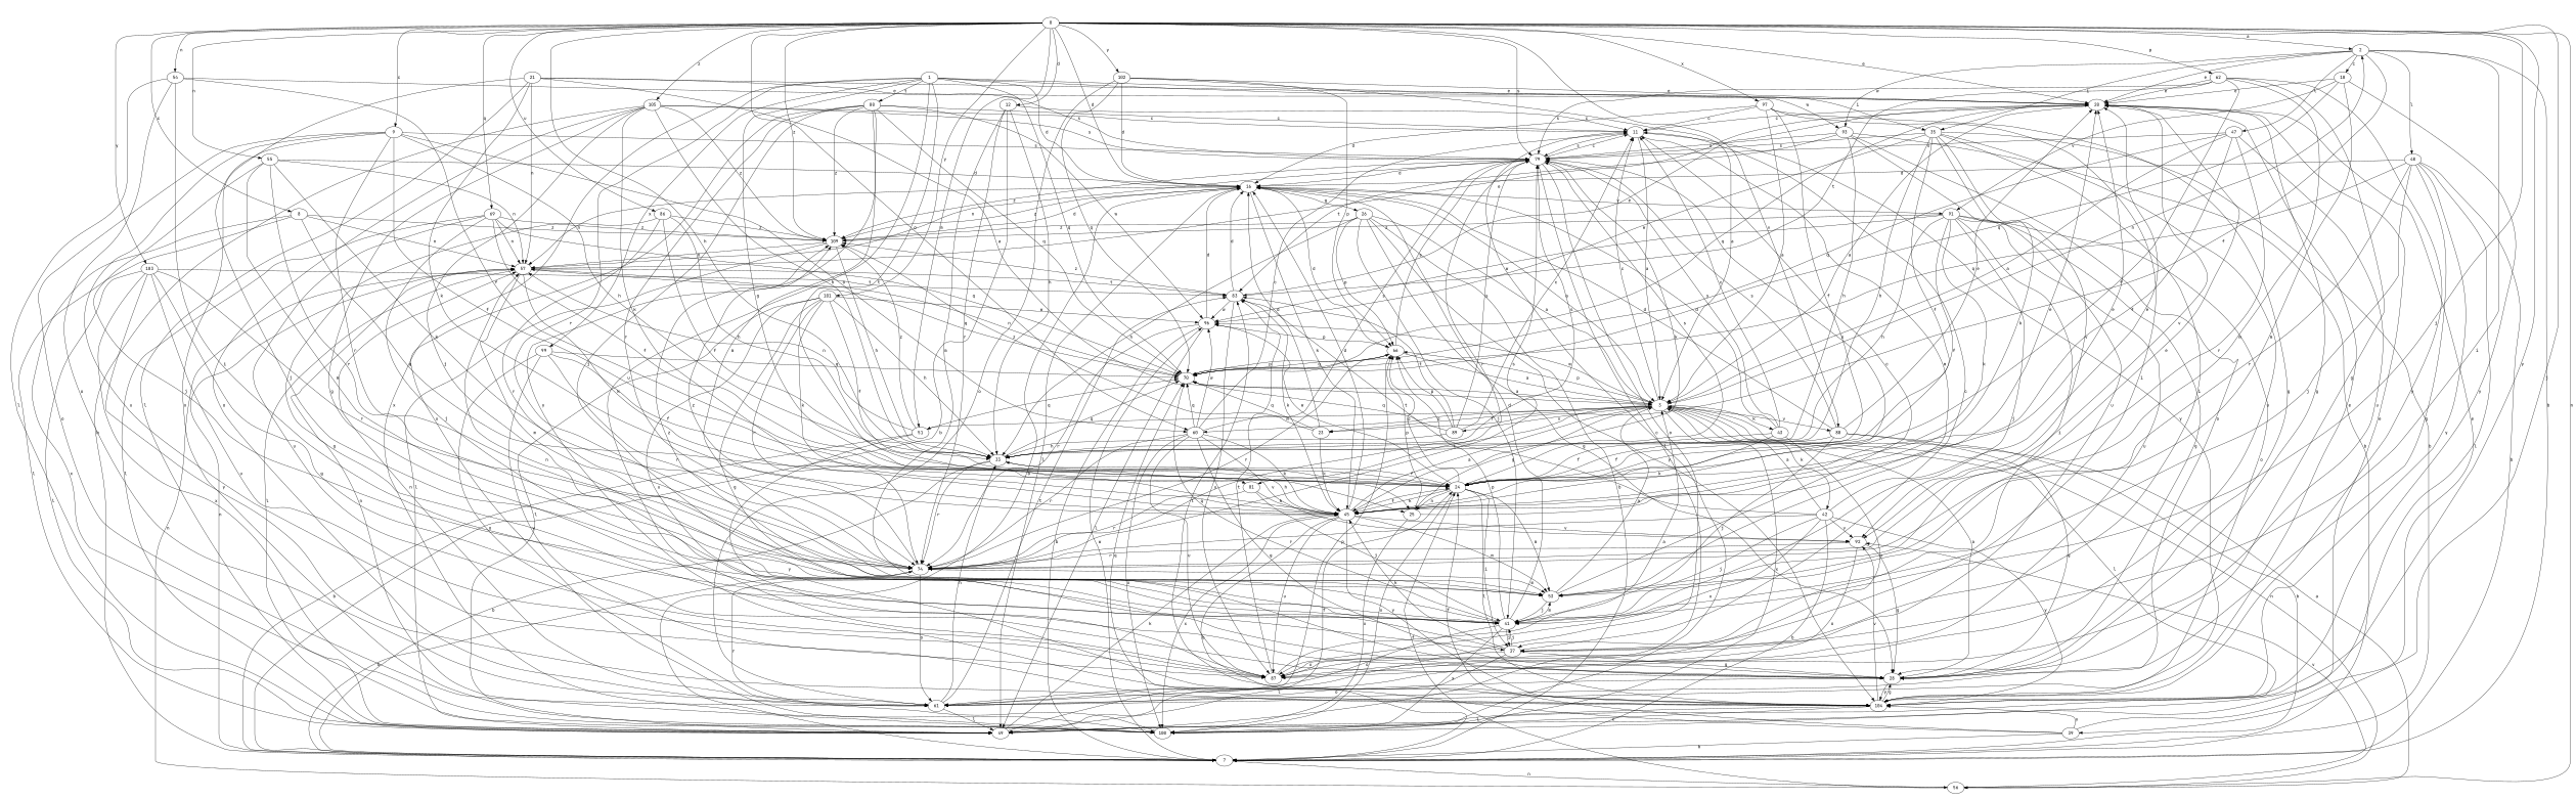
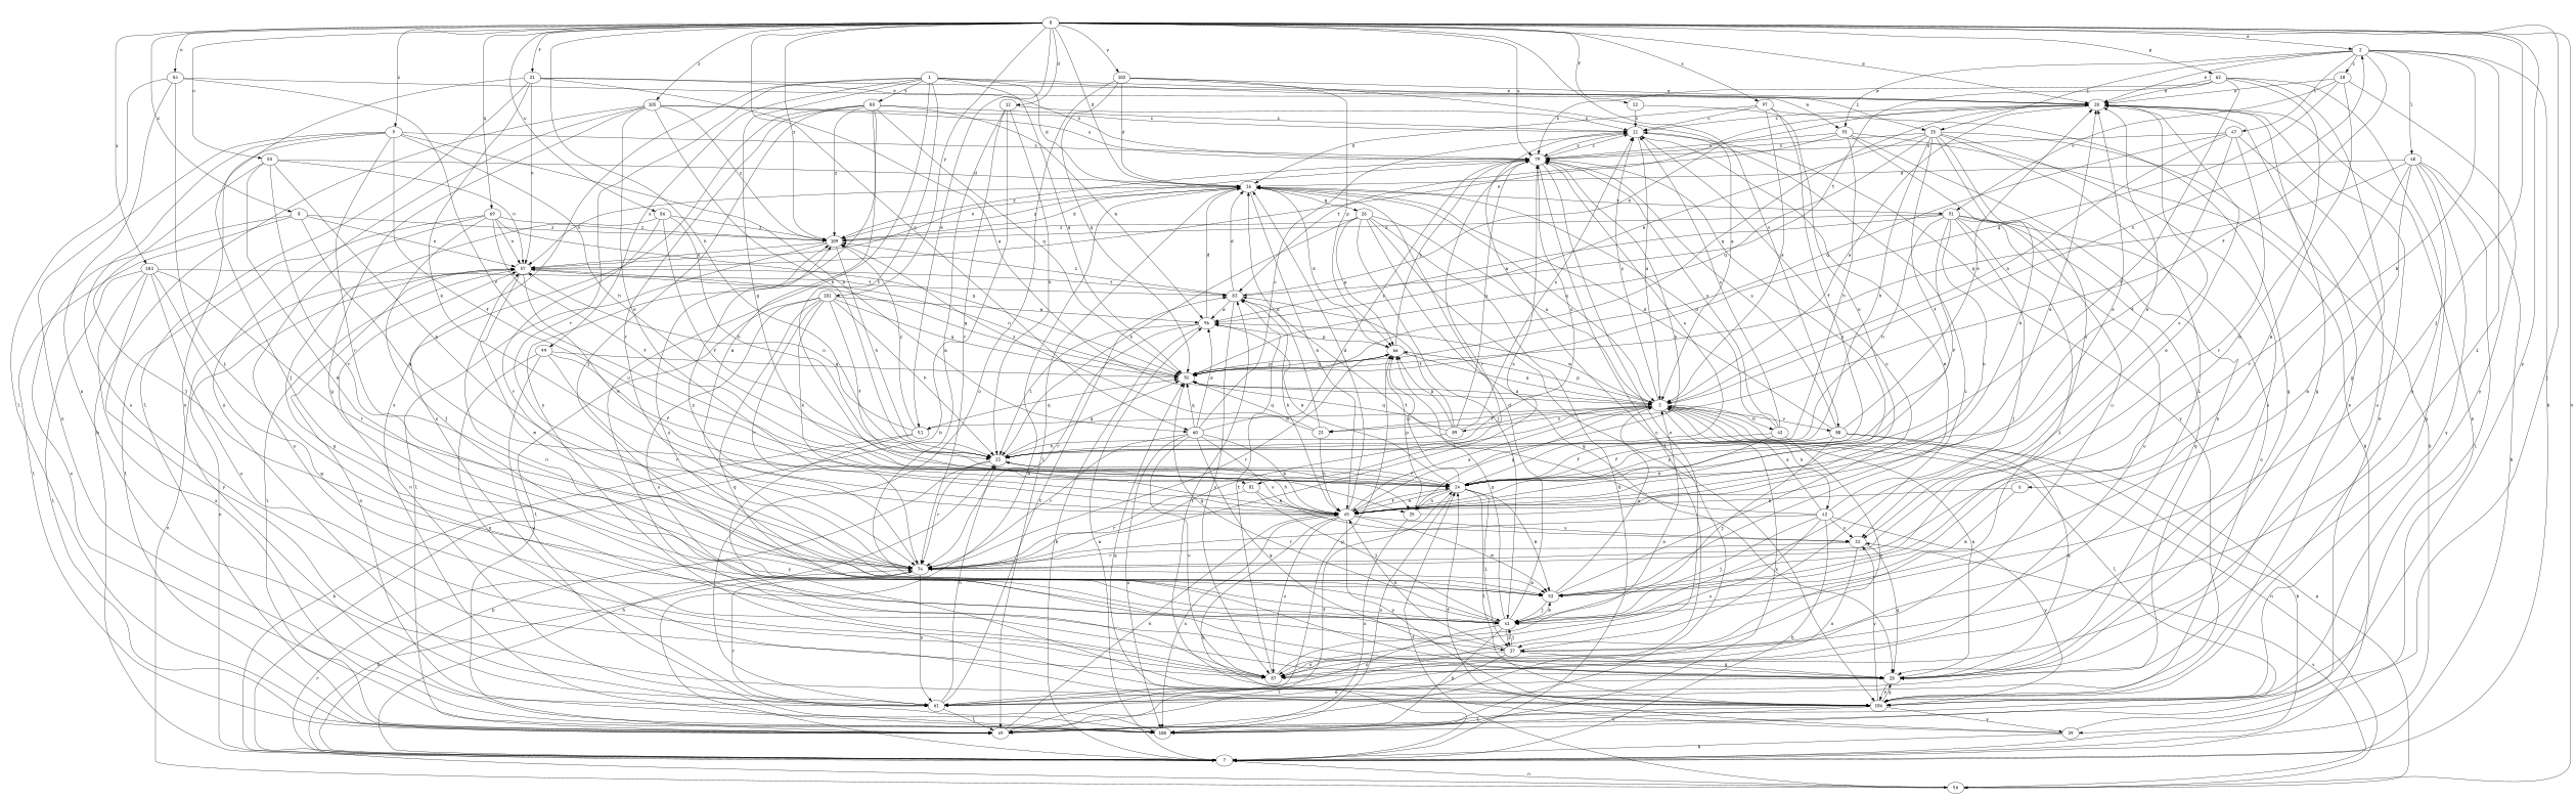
  strict digraph {
    fontname="JetBrains Mono"
    node [fontname="JetBrains Mono"]
    edge [fontname="JetBrains Mono"]
    0
    2
    8
    9
    12
    16
    20
    21
+   22
    33
    39
    41
    51
    54
    55
    56
    60
    62
    69
    79
    86
    88
    97
    101
    102
    103
    104
    105
    109
    35
    93
+   6
    7
    10
    23
    37
    47
    48
    25
    100
    49
    57
    74
    87
    24
    61
    11
    53
    3
    45
    91
    26
    70
    28
-   92
+   92 [label=32]
    66
    96
    83
    1
    80
    81
    99
    42
    43
    89
    0 -> 2 [label=a]
    0 -> 8 [label=c]
    0 -> 9 [label=c]
    0 -> 12 [label=d]
    0 -> 16 [label=d]
    0 -> 20 [label=e]
+   0 -> 21 [label=f]
+   0 -> 22 [label=f]
    0 -> 33 [label=h]
    0 -> 39 [label=j]
    0 -> 41 [label=j]
    0 -> 51 [label=m]
    0 -> 54 [label=n]
    0 -> 55 [label=n]
    0 -> 56 [label=n]
    0 -> 60 [label=o]
    0 -> 62 [label=p]
    0 -> 69 [label=q]
    0 -> 79 [label=s]
    0 -> 86 [label=u]
    0 -> 88 [label=v]
    0 -> 97 [label=x]
    0 -> 101 [label=y]
    0 -> 102 [label=y]
    0 -> 103 [label=y]
    0 -> 104 [label=y]
    0 -> 105 [label=z]
    0 -> 109 [label=z]
    2 -> 20 [label=e]
    2 -> 35 [label=i]
    2 -> 93 [label=w]
+   2 -> 6 [label=b]
    2 -> 7 [label=b]
    2 -> 10 [label=c]
    2 -> 23 [label=f]
    2 -> 37 [label=i]
    2 -> 47 [label=l]
    2 -> 48 [label=l]
    8 -> 109 [label=z]
    8 -> 25 [label=g]
    8 -> 100 [label=x]
    8 -> 49 [label=l]
    8 -> 57 [label=n]
    9 -> 33 [label=h]
    9 -> 41 [label=j]
    9 -> 60 [label=o]
    9 -> 79 [label=s]
    9 -> 74 [label=r]
    9 -> 87 [label=u]
    9 -> 24 [label=f]
    9 -> 61 [label=o]
    12 -> 33 [label=h]
    12 -> 7 [label=b]
    12 -> 74 [label=r]
    12 -> 11 [label=c]
    12 -> 53 [label=m]
    16 -> 109 [label=z]
    16 -> 7 [label=b]
    16 -> 49 [label=l]
    16 -> 57 [label=n]
    16 -> 3 [label=a]
    16 -> 45 [label=k]
    16 -> 91 [label=v]
    16 -> 26 [label=g]
    20 -> 11 [label=c]
    20 -> 3 [label=a]
    20 -> 70 [label=q]
    20 -> 28 [label=g]
    20 -> 92 [label=v]
    21 -> 20 [label=e]
    21 -> 79 [label=s]
    21 -> 100 [label=x]
    21 -> 49 [label=l]
    21 -> 57 [label=n]
    21 -> 3 [label=a]
    21 -> 45 [label=k]
+   22 -> 11 [label=c]
+   22 -> 45 [label=k]
    33 -> 79 [label=s]
    33 -> 7 [label=b]
    33 -> 74 [label=r]
    33 -> 24 [label=f]
    33 -> 70 [label=q]
    39 -> 20 [label=e]
-   39 -> 104 [label=y]
+   104 -> 39 [label=y]
    39 -> 7 [label=b]
    39 -> 24 [label=f]
    39 -> 70 [label=q]
    41 -> 16 [label=d]
    41 -> 109 [label=z]
    41 -> 37 [label=i]
-   41 -> 100 [label=x]
+   41 -> 100 [label=b]
    41 -> 61 [label=o]
    41 -> 53 [label=m]
    41 -> 70 [label=q]
    41 -> 66 [label=p]
    51 -> 104 [label=y]
    51 -> 109 [label=z]
    51 -> 7 [label=b]
    51 -> 57 [label=n]
    51 -> 70 [label=q]
    54 -> 20 [label=e]
    54 -> 37 [label=i]
    54 -> 49 [label=l]
    54 -> 24 [label=f]
    54 -> 61 [label=o]
    55 -> 16 [label=d]
    55 -> 41 [label=j]
    55 -> 57 [label=n]
    55 -> 74 [label=r]
    55 -> 53 [label=m]
    55 -> 45 [label=k]
    56 -> 57 [label=n]
+   56 -> 74 [label=r]
    56 -> 24 [label=f]
    56 -> 3 [label=a]
    56 -> 92 [label=v]
    60 -> 79 [label=s]
    60 -> 100 [label=x]
    60 -> 74 [label=r]
    60 -> 87 [label=u]
    60 -> 11 [label=c]
    60 -> 45 [label=k]
    60 -> 70 [label=q]
    60 -> 28 [label=g]
    60 -> 92 [label=v]
    60 -> 96 [label=w]
    62 -> 20 [label=e]
    62 -> 79 [label=s]
    62 -> 104 [label=y]
    62 -> 24 [label=f]
    62 -> 53 [label=m]
    62 -> 28 [label=g]
    62 -> 83 [label=t]
    69 -> 41 [label=j]
    69 -> 109 [label=z]
    69 -> 49 [label=l]
    69 -> 57 [label=n]
    69 -> 87 [label=u]
    69 -> 24 [label=f]
    69 -> 70 [label=q]
-   79 -> 16 [label=d]
    79 -> 109 [label=z]
    79 -> 49 [label=l]
    79 -> 57 [label=n]
    79 -> 74 [label=r]
    79 -> 61 [label=o]
    79 -> 11 [label=c]
    79 -> 45 [label=k]
    86 -> 33 [label=h]
    86 -> 109 [label=z]
    86 -> 74 [label=r]
    86 -> 24 [label=f]
    86 -> 28 [label=g]
    88 -> 16 [label=d]
    88 -> 20 [label=e]
    88 -> 41 [label=j]
    88 -> 79 [label=s]
    88 -> 7 [label=b]
    88 -> 24 [label=f]
    88 -> 28 [label=g]
    97 -> 16 [label=d]
-   97 -> 37 [label=i]
    97 -> 24 [label=f]
    97 -> 11 [label=c]
    97 -> 3 [label=a]
    97 -> 28 [label=g]
    101 -> 33 [label=h]
    101 -> 49 [label=l]
    101 -> 74 [label=r]
    101 -> 87 [label=u]
    101 -> 24 [label=f]
    101 -> 45 [label=k]
+   101 -> 70 [label=q]
    101 -> 28 [label=g]
    101 -> 96 [label=w]
    102 -> 16 [label=d]
    102 -> 20 [label=e]
    102 -> 61 [label=o]
    102 -> 3 [label=a]
    102 -> 70 [label=q]
    102 -> 66 [label=p]
    103 -> 104 [label=y]
    103 -> 100 [label=x]
    103 -> 49 [label=l]
    103 -> 74 [label=r]
    103 -> 87 [label=u]
    103 -> 28 [label=g]
    103 -> 83 [label=t]
    104 -> 20 [label=e]
    104 -> 100 [label=x]
    104 -> 49 [label=l]
    104 -> 28 [label=g]
    104 -> 92 [label=v]
    104 -> 83 [label=t]
    105 -> 33 [label=h]
-   105 -> 41 [label=j]
    105 -> 79 [label=s]
    105 -> 109 [label=z]
    105 -> 7 [label=b]
    105 -> 61 [label=o]
    105 -> 11 [label=c]
    105 -> 45 [label=k]
    105 -> 28 [label=g]
    109 -> 16 [label=d]
    109 -> 33 [label=h]
    109 -> 49 [label=l]
    109 -> 57 [label=n]
    35 -> 33 [label=h]
    35 -> 79 [label=s]
    35 -> 7 [label=b]
    35 -> 37 [label=i]
    35 -> 87 [label=u]
    35 -> 24 [label=f]
    35 -> 45 [label=k]
+   35 -> 70 [label=q]
    35 -> 92 [label=v]
    35 -> 96 [label=w]
    93 -> 33 [label=h]
    93 -> 79 [label=s]
    93 -> 7 [label=b]
    93 -> 87 [label=u]
    93 -> 61 [label=o]
    93 -> 83 [label=t]
+   6 -> 53 [label=m]
+   6 -> 45 [label=k]
+   7 -> 33 [label=h]
    7 -> 56 [label=n]
    7 -> 57 [label=n]
    7 -> 96 [label=w]
    10 -> 20 [label=e]
    10 -> 104 [label=y]
    10 -> 53 [label=m]
    10 -> 91 [label=v]
    10 -> 70 [label=q]
    23 -> 16 [label=d]
    23 -> 109 [label=z]
    23 -> 45 [label=k]
    23 -> 70 [label=q]
    37 -> 41 [label=j]
    37 -> 49 [label=l]
    37 -> 57 [label=n]
    37 -> 87 [label=u]
    37 -> 11 [label=c]
    37 -> 45 [label=k]
    37 -> 28 [label=g]
    47 -> 79 [label=s]
    47 -> 74 [label=r]
    47 -> 87 [label=u]
    47 -> 24 [label=f]
    47 -> 3 [label=a]
    47 -> 70 [label=q]
    48 -> 16 [label=d]
-   48 -> 41 [label=j]
+   48 -> 41 [label=m]
    48 -> 104 [label=y]
    48 -> 7 [label=b]
    48 -> 49 [label=l]
    48 -> 74 [label=r]
    48 -> 70 [label=q]
    48 -> 28 [label=g]
    25 -> 20 [label=e]
    25 -> 100 [label=x]
    25 -> 66 [label=p]
    100 -> 20 [label=e]
    100 -> 57 [label=n]
    100 -> 74 [label=r]
    100 -> 11 [label=c]
    49 -> 24 [label=f]
    49 -> 45 [label=k]
    49 -> 66 [label=p]
    57 -> 20 [label=e]
    57 -> 49 [label=l]
    57 -> 53 [label=m]
    57 -> 45 [label=k]
    57 -> 70 [label=q]
    57 -> 83 [label=t]
    74 -> 79 [label=s]
    74 -> 109 [label=z]
    74 -> 7 [label=b]
    74 -> 61 [label=o]
    74 -> 53 [label=m]
    87 -> 3 [label=a]
    87 -> 83 [label=t]
    24 -> 79 [label=s]
    24 -> 104 [label=l]
    24 -> 37 [label=i]
    24 -> 25 [label=n]
    24 -> 100 [label=x]
    24 -> 53 [label=m]
    24 -> 45 [label=k]
    24 -> 66 [label=p]
    24 -> 96 [label=w]
    61 -> 33 [label=h]
    61 -> 49 [label=l]
    61 -> 57 [label=n]
    61 -> 83 [label=t]
    11 -> 79 [label=s]
    11 -> 104 [label=y]
    11 -> 53 [label=m]
    11 -> 3 [label=a]
    53 -> 20 [label=e]
    53 -> 41 [label=j]
    53 -> 11 [label=c]
    53 -> 3 [label=a]
    3 -> 2 [label=n]
    3 -> 51 [label=m]
    3 -> 56 [label=n]
-   3 -> 60 [label=o]
    3 -> 88 [label=v]
    3 -> 23 [label=f]
    3 -> 25 [label=g]
    3 -> 100 [label=x]
    3 -> 49 [label=l]
    3 -> 11 [label=c]
    3 -> 66 [label=p]
    3 -> 96 [label=w]
    3 -> 81 [label=t]
    3 -> 42 [label=k]
    3 -> 43 [label=k]
    3 -> 89 [label=v]
    45 -> 16 [label=d]
    45 -> 20 [label=e]
    45 -> 33 [label=h]
    45 -> 79 [label=s]
    45 -> 104 [label=y]
    45 -> 7 [label=b]
    45 -> 100 [label=x]
    45 -> 87 [label=u]
    45 -> 24 [label=f]
    45 -> 53 [label=m]
    45 -> 3 [label=a]
    45 -> 92 [label=v]
    91 -> 33 [label=h]
    91 -> 41 [label=j]
    91 -> 109 [label=z]
    91 -> 37 [label=i]
    91 -> 87 [label=u]
    91 -> 24 [label=f]
    91 -> 61 [label=o]
    91 -> 45 [label=k]
    91 -> 28 [label=g]
    91 -> 96 [label=w]
    26 -> 33 [label=h]
    26 -> 41 [label=j]
    26 -> 104 [label=y]
    26 -> 109 [label=z]
    26 -> 7 [label=b]
    26 -> 3 [label=a]
    26 -> 28 [label=g]
    26 -> 66 [label=p]
    70 -> 57 [label=n]
    70 -> 3 [label=a]
    70 -> 66 [label=p]
    28 -> 104 [label=y]
    28 -> 61 [label=o]
    28 -> 3 [label=a]
    92 -> 74 [label=r]
    92 -> 61 [label=o]
    92 -> 28 [label=g]
    66 -> 16 [label=d]
    66 -> 79 [label=s]
    66 -> 74 [label=r]
    66 -> 3 [label=a]
    66 -> 70 [label=q]
    96 -> 16 [label=d]
    96 -> 7 [label=b]
-   96 -> 49 [label=l]
+   96 -> 33 [label=l]
    96 -> 74 [label=r]
    96 -> 66 [label=p]
    83 -> 16 [label=d]
    83 -> 20 [label=e]
    83 -> 109 [label=z]
    83 -> 87 [label=u]
    83 -> 45 [label=k]
    83 -> 96 [label=w]
    1 -> 16 [label=d]
    1 -> 35 [label=i]
    1 -> 93 [label=w]
    1 -> 25 [label=g]
    1 -> 100 [label=x]
    1 -> 74 [label=r]
    1 -> 87 [label=u]
    1 -> 70 [label=q]
    1 -> 80 [label=t]
    1 -> 81 [label=t]
    1 -> 99 [label=x]
    80 -> 41 [label=j]
    80 -> 104 [label=y]
    80 -> 109 [label=z]
    80 -> 100 [label=x]
    80 -> 74 [label=r]
    80 -> 11 [label=c]
    80 -> 53 [label=m]
    80 -> 70 [label=q]
    80 -> 96 [label=w]
    81 -> 41 [label=j]
    81 -> 74 [label=r]
    81 -> 45 [label=k]
    99 -> 104 [label=y]
    99 -> 74 [label=r]
    99 -> 24 [label=f]
    99 -> 61 [label=o]
    99 -> 70 [label=q]
    42 -> 20 [label=e]
    42 -> 41 [label=j]
    42 -> 104 [label=y]
    42 -> 7 [label=b]
    42 -> 74 [label=r]
    42 -> 87 [label=u]
    42 -> 3 [label=a]
    42 -> 92 [label=v]
    42 -> 83 [label=t]
    43 -> 16 [label=d]
    43 -> 79 [label=s]
    43 -> 87 [label=u]
    43 -> 24 [label=f]
    43 -> 11 [label=c]
    43 -> 45 [label=k]
    89 -> 33 [label=h]
    89 -> 79 [label=s]
    89 -> 11 [label=c]
    89 -> 70 [label=q]
    89 -> 66 [label=p]
    89 -> 83 [label=t]
  }
